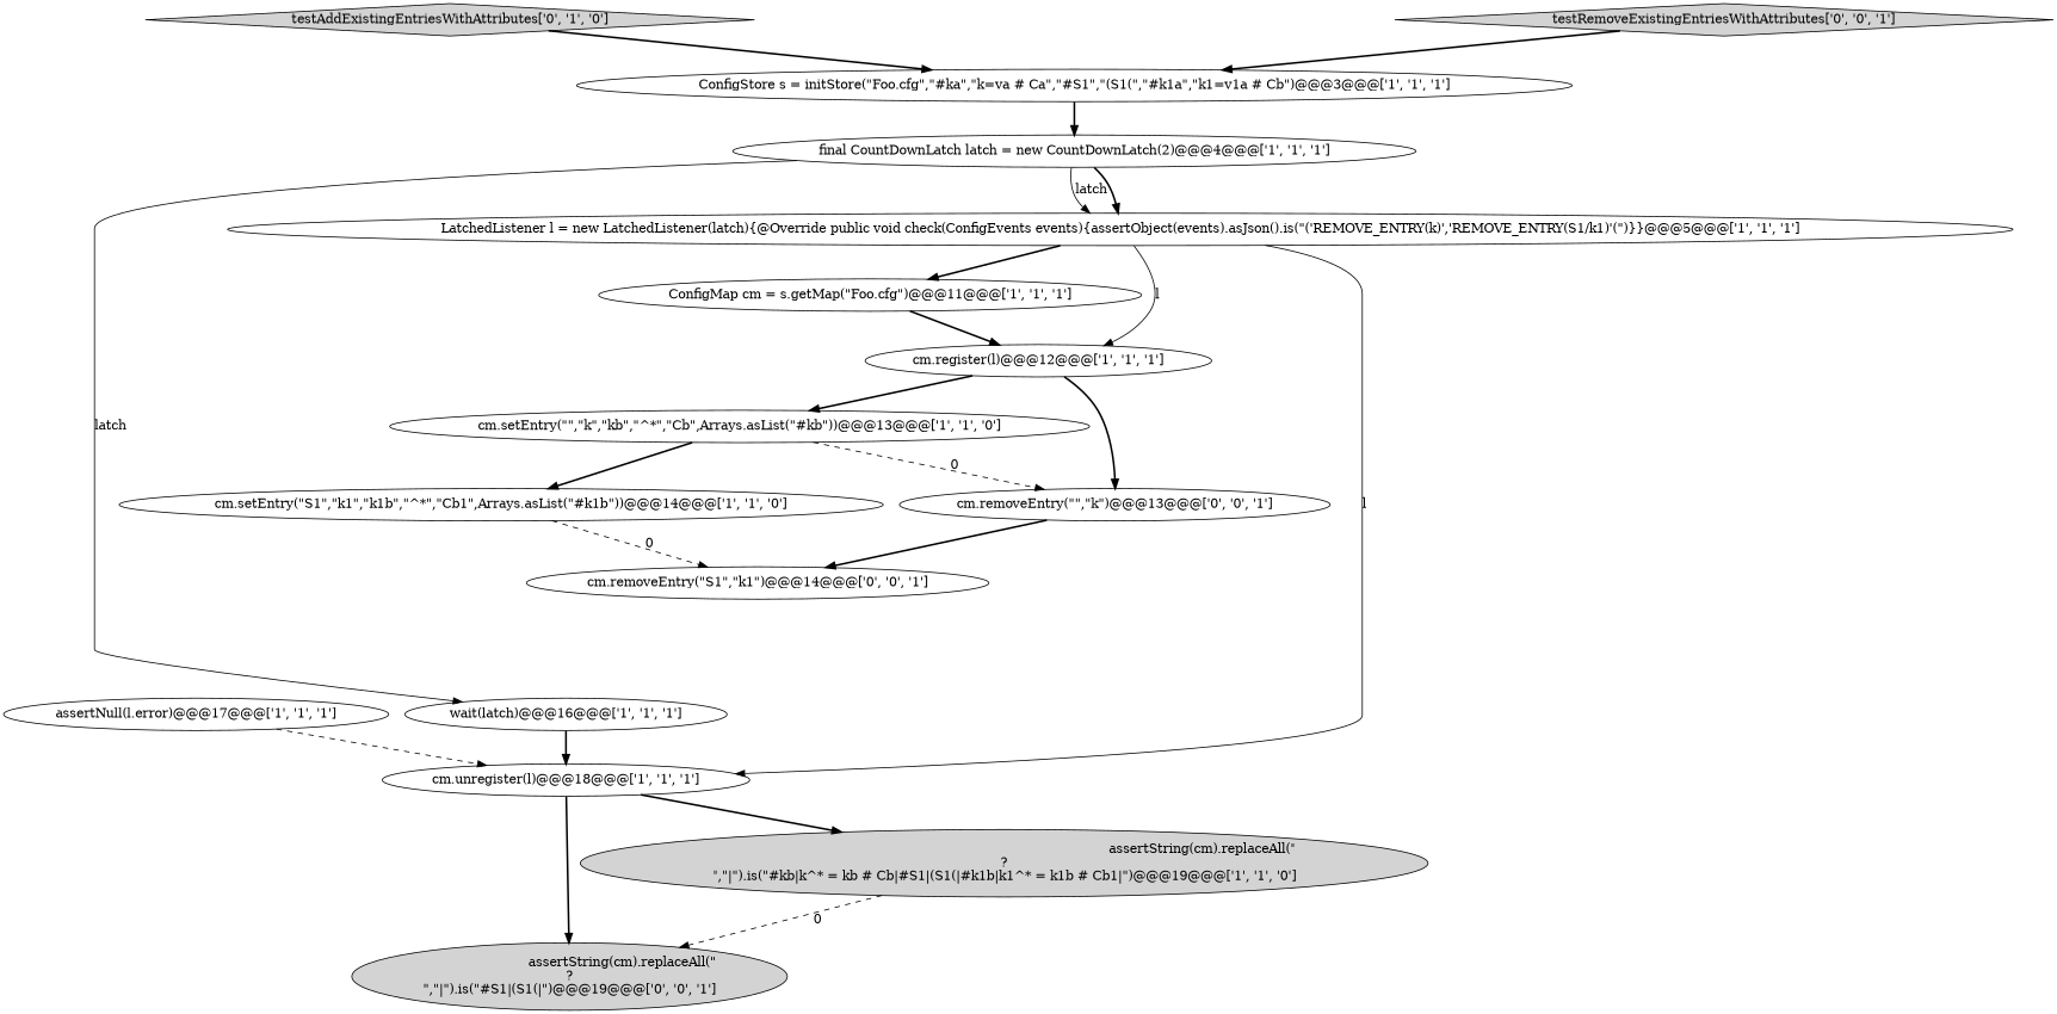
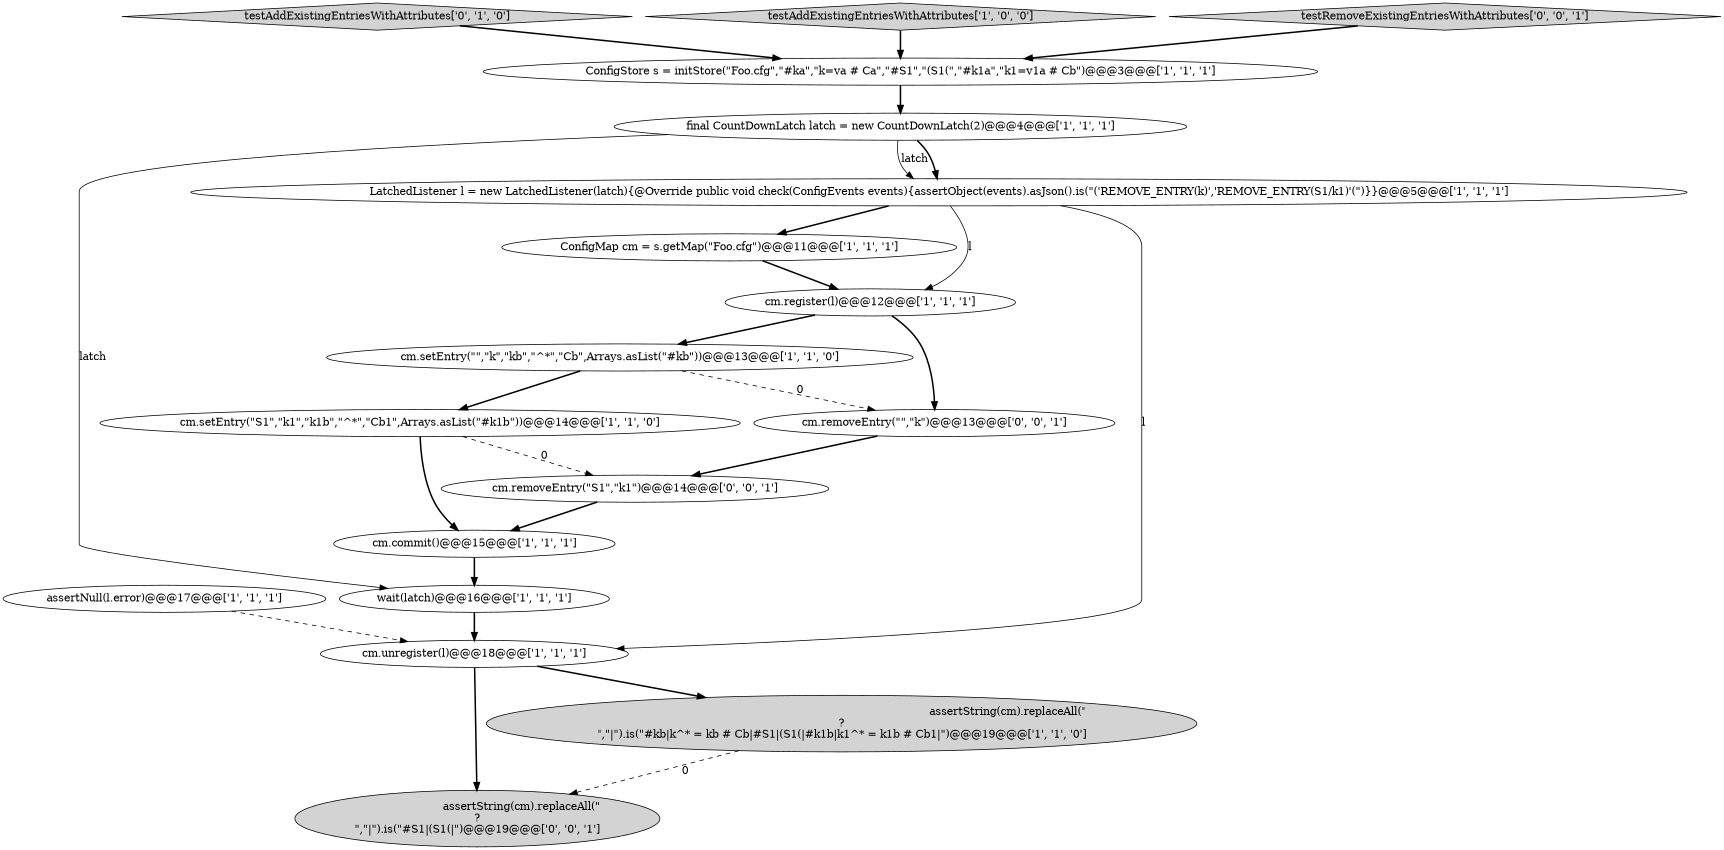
  digraph {
    node [fillcolor=white shape=ellipse style=filled]
    edge [style=bold]
    n1 [label="wait(latch)@@@16@@@['1', '1', '1']"]
    n2 [label="cm.unregister(l)@@@18@@@['1', '1', '1']"]
    n3 [label="assertNull(l.error)@@@17@@@['1', '1', '1']"]
    n4 [fillcolor=lightgray label="assertString(cm).replaceAll(\"\r?\n\",\"|\").is(\"#S1|(S1(|\")@@@19@@@['0', '0', '1']"]
    n5 [label="cm.setEntry(\"S1\",\"k1\",\"k1b\",\"^*\",\"Cb1\",Arrays.asList(\"#k1b\"))@@@14@@@['1', '1', '0']"]
+   n6 [label="cm.commit()@@@15@@@['1', '1', '1']"]
    n7 [label="cm.removeEntry(\"S1\",\"k1\")@@@14@@@['0', '0', '1']"]
    n8 [label="ConfigMap cm = s.getMap(\"Foo.cfg\")@@@11@@@['1', '1', '1']"]
    n9 [label="cm.register(l)@@@12@@@['1', '1', '1']"]
    n10 [label="cm.removeEntry(\"\",\"k\")@@@13@@@['0', '0', '1']"]
    n11 [label="cm.setEntry(\"\",\"k\",\"kb\",\"^*\",\"Cb\",Arrays.asList(\"#kb\"))@@@13@@@['1', '1', '0']"]
    n12 [fillcolor=lightgray label="assertString(cm).replaceAll(\"\r?\n\",\"|\").is(\"#kb|k^* = kb # Cb|#S1|(S1(|#k1b|k1^* = k1b # Cb1|\")@@@19@@@['1', '1', '0']"]
    n13 [fillcolor=lightgray label="testAddExistingEntriesWithAttributes['0', '1', '0']" shape=diamond]
    n14 [label="ConfigStore s = initStore(\"Foo.cfg\",\"#ka\",\"k=va # Ca\",\"#S1\",\"(S1(\",\"#k1a\",\"k1=v1a # Cb\")@@@3@@@['1', '1', '1']"]
    n15 [label="final CountDownLatch latch = new CountDownLatch(2)@@@4@@@['1', '1', '1']"]
+   n16 [fillcolor=lightgray label="testAddExistingEntriesWithAttributes['1', '0', '0']" shape=diamond]
    n17 [fillcolor=lightgray label="testRemoveExistingEntriesWithAttributes['0', '0', '1']" shape=diamond]
    n18 [label="LatchedListener l = new LatchedListener(latch){@Override public void check(ConfigEvents events){assertObject(events).asJson().is(\"('REMOVE_ENTRY(k)','REMOVE_ENTRY(S1/k1)'(\")}}@@@5@@@['1', '1', '1']"]
    n1 -> n2
    n2 -> n4
    n2 -> n12
    n3 -> n2 [style=dashed]
+   n5 -> n6
    n5 -> n7 [label=0 style=dashed]
+   n6 -> n1
+   n7 -> n6
    n8 -> n9
    n9 -> n10
    n9 -> n11
    n10 -> n7
    n11 -> n5
    n11 -> n10 [label=0 style=dashed]
    n12 -> n4 [label=0 style=dashed]
    n13 -> n14
    n14 -> n15
    n15 -> n1 [label=latch style=solid]
    n15 -> n18 [label=latch style=solid]
    n15 -> n18
+   n16 -> n14
    n17 -> n14
    n18 -> n2 [label=l style=solid]
    n18 -> n8
    n18 -> n9 [label=l style=solid]
  }
